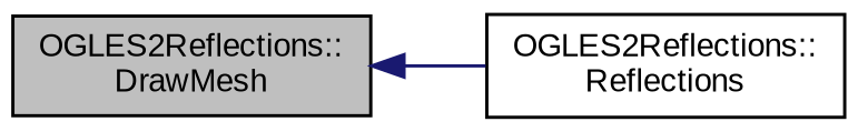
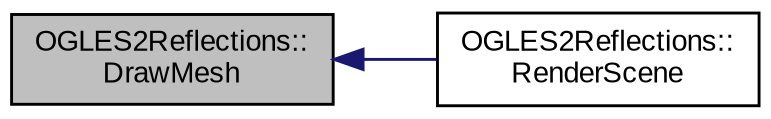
  digraph {
    rankdir=LR
    fontname="Liberation Sans"
    node [color=black fontname="Liberation Sans" fontsize=10 shape=record style=filled]
    n1 [fillcolor=grey75 fontcolor=black height=0.2 label="OGLES2Reflections::\lDrawMesh" width=0.4]
-   n2 [fillcolor=white height=0.2 label="OGLES2Reflections::\lReflections" width=0.4]
+   n2 [fillcolor=white height=0.2 label="OGLES2Reflections::\lRenderScene" width=0.4]
    n1 -> n2 [color=midnightblue dir=back fontname="Liberation Sans" fontsize=10 labelfontname=Helvetica labelfontsize=10 style=solid]
  }
